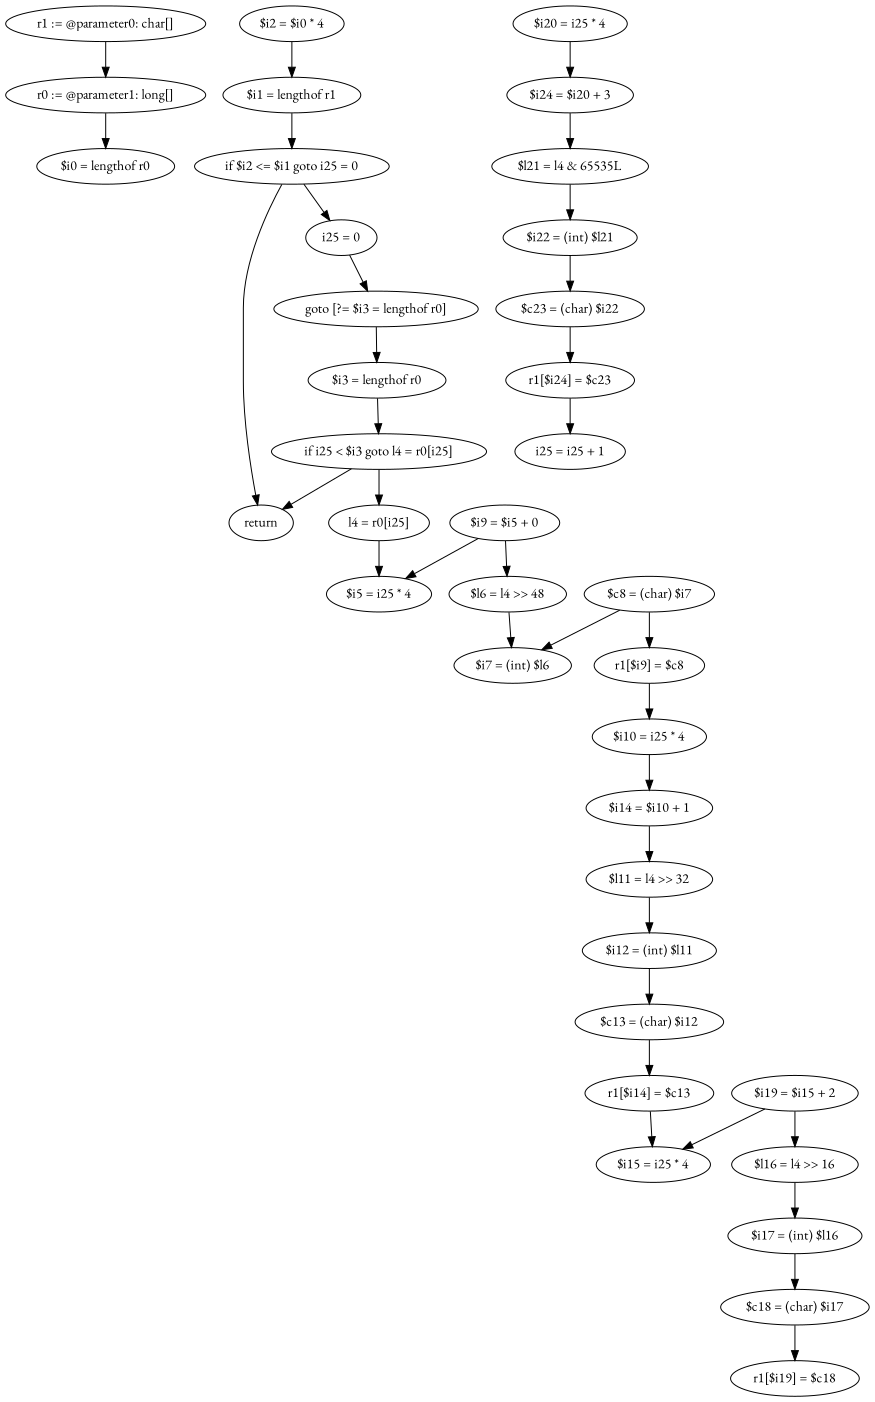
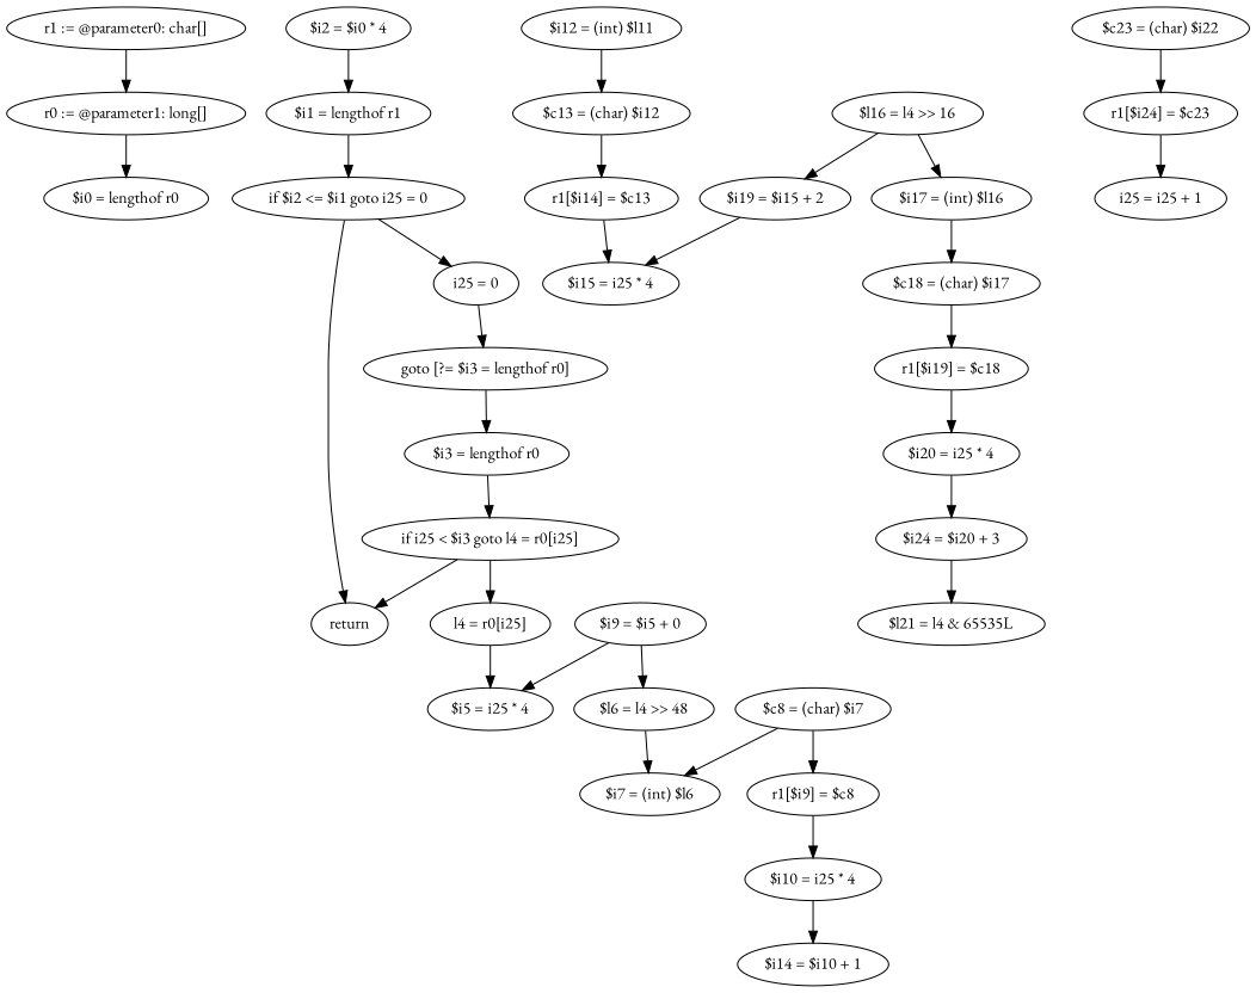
  digraph {
    fontname="EB Garamond"
    node [fontname="EB Garamond"]
    edge [fontname="EB Garamond"]
    "r1 := @parameter0: char[]"
    "r0 := @parameter1: long[]"
    "$i0 = lengthof r0"
    "$i2 = $i0 * 4"
    "$i1 = lengthof r1"
    "if $i2 <= $i1 goto i25 = 0"
    return
    "i25 = 0"
    "goto [?= $i3 = lengthof r0]"
    "$i3 = lengthof r0"
    "if i25 < $i3 goto l4 = r0[i25]"
    "l4 = r0[i25]"
    "$i5 = i25 * 4"
    "$i9 = $i5 + 0"
    "$l6 = l4 >> 48"
    "$i7 = (int) $l6"
    "$c8 = (char) $i7"
    "r1[$i9] = $c8"
    "$i10 = i25 * 4"
    "$i14 = $i10 + 1"
-   "$l11 = l4 >> 32"
    "$i12 = (int) $l11"
    "$c13 = (char) $i12"
    "r1[$i14] = $c13"
    "$i15 = i25 * 4"
    "$i19 = $i15 + 2"
    "$l16 = l4 >> 16"
    "$i17 = (int) $l16"
    "$c18 = (char) $i17"
    "r1[$i19] = $c18"
    "$i20 = i25 * 4"
    "$i24 = $i20 + 3"
    "$l21 = l4 & 65535L"
-   "$i22 = (int) $l21"
    "$c23 = (char) $i22"
    "r1[$i24] = $c23"
    "i25 = i25 + 1"
    "r1 := @parameter0: char[]" -> "r0 := @parameter1: long[]"
    "r0 := @parameter1: long[]" -> "$i0 = lengthof r0"
    "$i2 = $i0 * 4" -> "$i1 = lengthof r1"
    "$i1 = lengthof r1" -> "if $i2 <= $i1 goto i25 = 0"
    "if $i2 <= $i1 goto i25 = 0" -> return
    "if $i2 <= $i1 goto i25 = 0" -> "i25 = 0"
    "i25 = 0" -> "goto [?= $i3 = lengthof r0]"
    "goto [?= $i3 = lengthof r0]" -> "$i3 = lengthof r0"
    "$i3 = lengthof r0" -> "if i25 < $i3 goto l4 = r0[i25]"
    "if i25 < $i3 goto l4 = r0[i25]" -> return
    "if i25 < $i3 goto l4 = r0[i25]" -> "l4 = r0[i25]"
    "l4 = r0[i25]" -> "$i5 = i25 * 4"
    "$i9 = $i5 + 0" -> "$i5 = i25 * 4"
    "$i9 = $i5 + 0" -> "$l6 = l4 >> 48"
    "$l6 = l4 >> 48" -> "$i7 = (int) $l6"
    "$c8 = (char) $i7" -> "$i7 = (int) $l6"
    "$c8 = (char) $i7" -> "r1[$i9] = $c8"
    "r1[$i9] = $c8" -> "$i10 = i25 * 4"
    "$i10 = i25 * 4" -> "$i14 = $i10 + 1"
-   "$i14 = $i10 + 1" -> "$l11 = l4 >> 32"
-   "$l11 = l4 >> 32" -> "$i12 = (int) $l11"
    "$i12 = (int) $l11" -> "$c13 = (char) $i12"
    "$c13 = (char) $i12" -> "r1[$i14] = $c13"
    "r1[$i14] = $c13" -> "$i15 = i25 * 4"
    "$i19 = $i15 + 2" -> "$i15 = i25 * 4"
-   "$i19 = $i15 + 2" -> "$l16 = l4 >> 16"
+   "$l16 = l4 >> 16" -> "$i19 = $i15 + 2"
    "$l16 = l4 >> 16" -> "$i17 = (int) $l16"
    "$i17 = (int) $l16" -> "$c18 = (char) $i17"
    "$c18 = (char) $i17" -> "r1[$i19] = $c18"
+   "r1[$i19] = $c18" -> "$i20 = i25 * 4"
    "$i20 = i25 * 4" -> "$i24 = $i20 + 3"
    "$i24 = $i20 + 3" -> "$l21 = l4 & 65535L"
-   "$l21 = l4 & 65535L" -> "$i22 = (int) $l21"
-   "$i22 = (int) $l21" -> "$c23 = (char) $i22"
    "$c23 = (char) $i22" -> "r1[$i24] = $c23"
    "r1[$i24] = $c23" -> "i25 = i25 + 1"
  }
